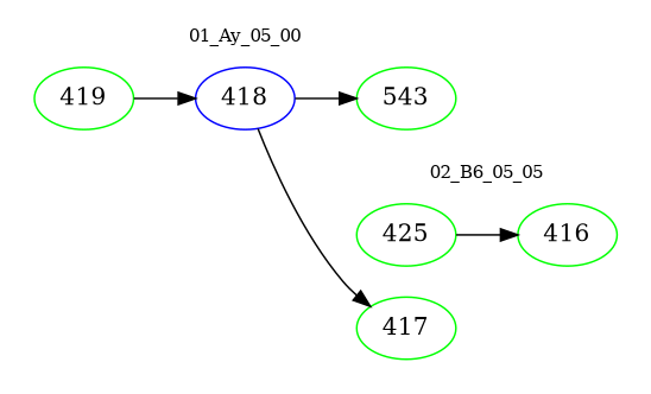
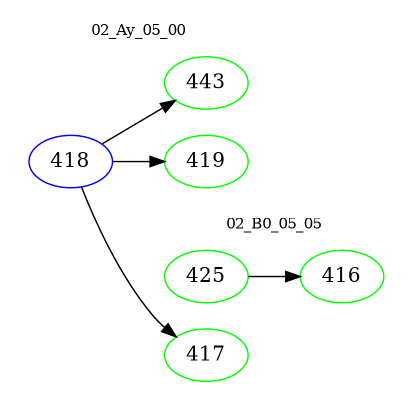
  digraph {
    rankdir=LR
    node [color=green]
    edge [color=black]
    n1 [color=blue label=418]
    n2 [label=419]
-   n3 [label=543]
+   n3 [label=443]
    n4 [label=425]
    n5 [label=416]
    n6 [label=417]
    subgraph cluster_1 {
      color=white
      fontsize=10
-     label="01_Ay_05_00"
+     label="02_Ay_05_00"
      n1
      n2
      n3
    }
    subgraph cluster_2 {
      color=white
      fontsize=10
-     label="02_B6_05_05"
+     label="02_B0_05_05"
      n4
      n5
      n6
    }
-   n2 -> n1
+   n1 -> n2
    n1 -> n3
    n1 -> n6
    n4 -> n5
  }
